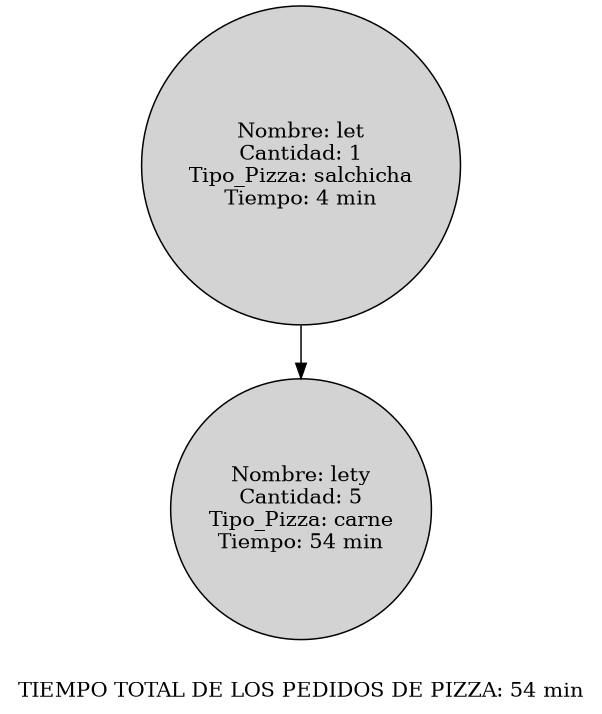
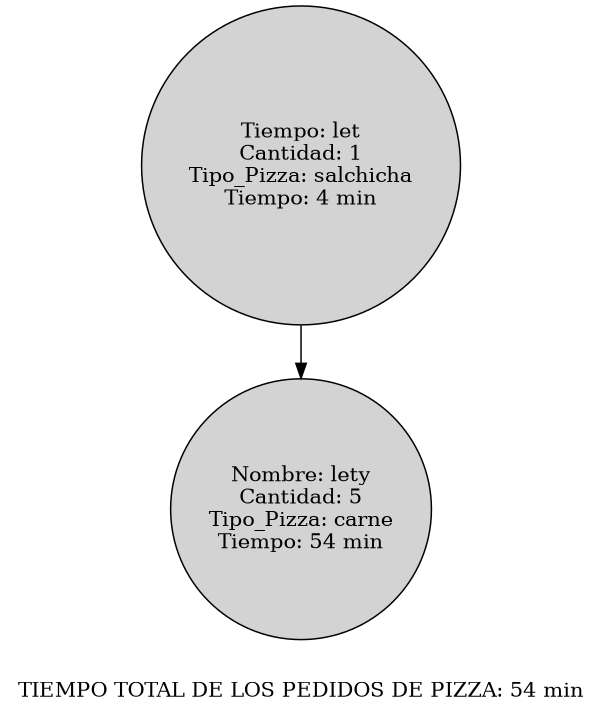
  digraph {
    label="TIEMPO TOTAL DE LOS PEDIDOS DE PIZZA: 54 min"
    rankdir=TB
    node [margin=0 shape=circle style=filled]
-   n1 [label="Nombre: let\nCantidad: 1\nTipo_Pizza: salchicha\nTiempo: 4 min"]
+   n1 [label="Tiempo: let\nCantidad: 1\nTipo_Pizza: salchicha\nTiempo: 4 min"]
    n2 [label="Nombre: lety\nCantidad: 5\nTipo_Pizza: carne\nTiempo: 54 min"]
    n1 -> n2
  }
